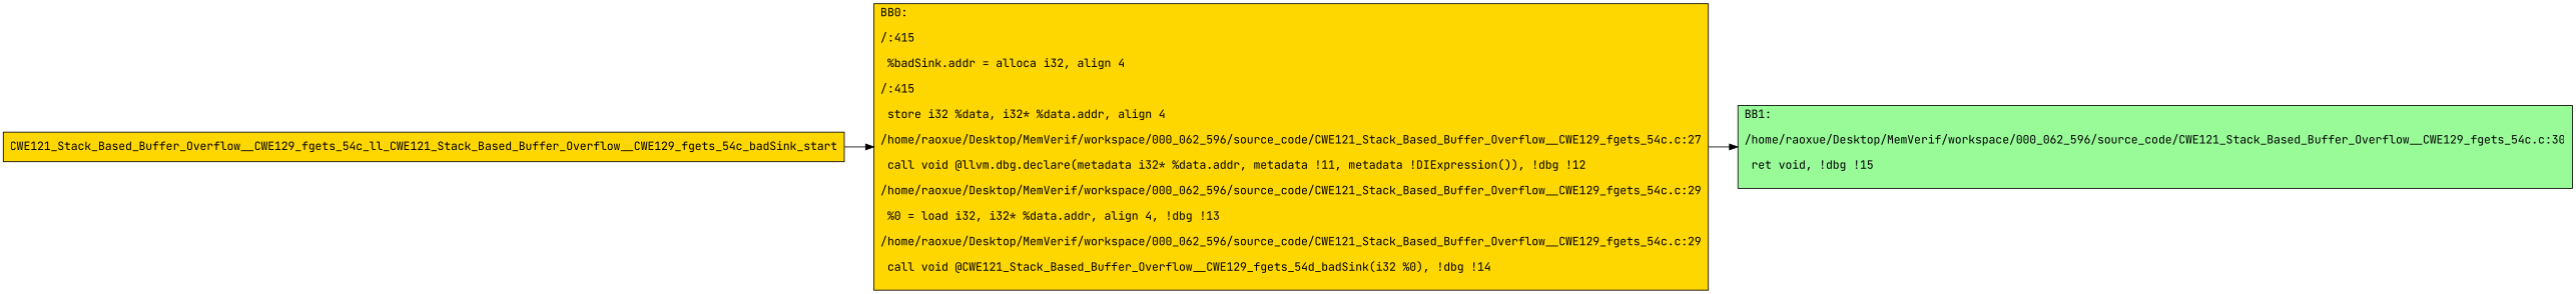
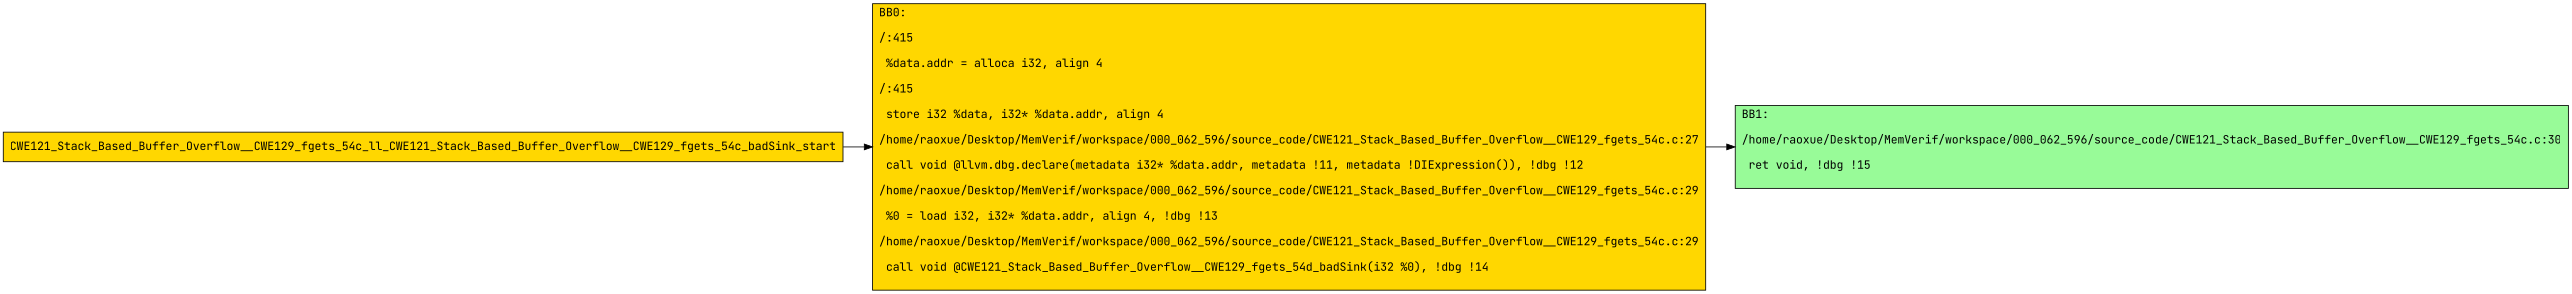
  digraph {
    rankdir=LR
    fontname="JetBrains Mono"
    node [shape=record style=filled fillcolor=gold fontname="JetBrains Mono"]
    edge [fontname="JetBrains Mono"]
    n1 [label="{CWE121_Stack_Based_Buffer_Overflow__CWE129_fgets_54c_ll_CWE121_Stack_Based_Buffer_Overflow__CWE129_fgets_54c_badSink_start}"]
-   n2 [label="{BB0:\l\l/:415\l\n  %badSink.addr = alloca i32, align 4\l\n/:415\l\n  store i32 %data, i32* %data.addr, align 4\l\n/home/raoxue/Desktop/MemVerif/workspace/000_062_596/source_code/CWE121_Stack_Based_Buffer_Overflow__CWE129_fgets_54c.c:27\l\n  call void @llvm.dbg.declare(metadata i32* %data.addr, metadata !11, metadata !DIExpression()), !dbg !12\l\n/home/raoxue/Desktop/MemVerif/workspace/000_062_596/source_code/CWE121_Stack_Based_Buffer_Overflow__CWE129_fgets_54c.c:29\l\n  %0 = load i32, i32* %data.addr, align 4, !dbg !13\l\n/home/raoxue/Desktop/MemVerif/workspace/000_062_596/source_code/CWE121_Stack_Based_Buffer_Overflow__CWE129_fgets_54c.c:29\l\n  call void @CWE121_Stack_Based_Buffer_Overflow__CWE129_fgets_54d_badSink(i32 %0), !dbg !14\l\n}"]
+   n2 [label="{BB0:\l\l/:415\l\n  %data.addr = alloca i32, align 4\l\n/:415\l\n  store i32 %data, i32* %data.addr, align 4\l\n/home/raoxue/Desktop/MemVerif/workspace/000_062_596/source_code/CWE121_Stack_Based_Buffer_Overflow__CWE129_fgets_54c.c:27\l\n  call void @llvm.dbg.declare(metadata i32* %data.addr, metadata !11, metadata !DIExpression()), !dbg !12\l\n/home/raoxue/Desktop/MemVerif/workspace/000_062_596/source_code/CWE121_Stack_Based_Buffer_Overflow__CWE129_fgets_54c.c:29\l\n  %0 = load i32, i32* %data.addr, align 4, !dbg !13\l\n/home/raoxue/Desktop/MemVerif/workspace/000_062_596/source_code/CWE121_Stack_Based_Buffer_Overflow__CWE129_fgets_54c.c:29\l\n  call void @CWE121_Stack_Based_Buffer_Overflow__CWE129_fgets_54d_badSink(i32 %0), !dbg !14\l\n}"]
    n3 [label="{BB1:\l\l/home/raoxue/Desktop/MemVerif/workspace/000_062_596/source_code/CWE121_Stack_Based_Buffer_Overflow__CWE129_fgets_54c.c:30\l\n  ret void, !dbg !15\l\n}" fillcolor=palegreen]
    n1 -> n2
    n2 -> n3
  }
